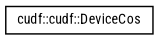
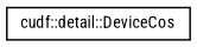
  digraph {
    rankdir=LR
    fontname="Roboto Condensed"
-   n1 [color=black fillcolor=white fontname="Roboto Condensed" fontsize=10 height=0.2 label="cudf::cudf::DeviceCos" shape=record style=filled width=0.4]
+   n1 [color=black fillcolor=white fontname="Roboto Condensed" fontsize=10 height=0.2 label="cudf::detail::DeviceCos" shape=record style=filled width=0.4]
  }
